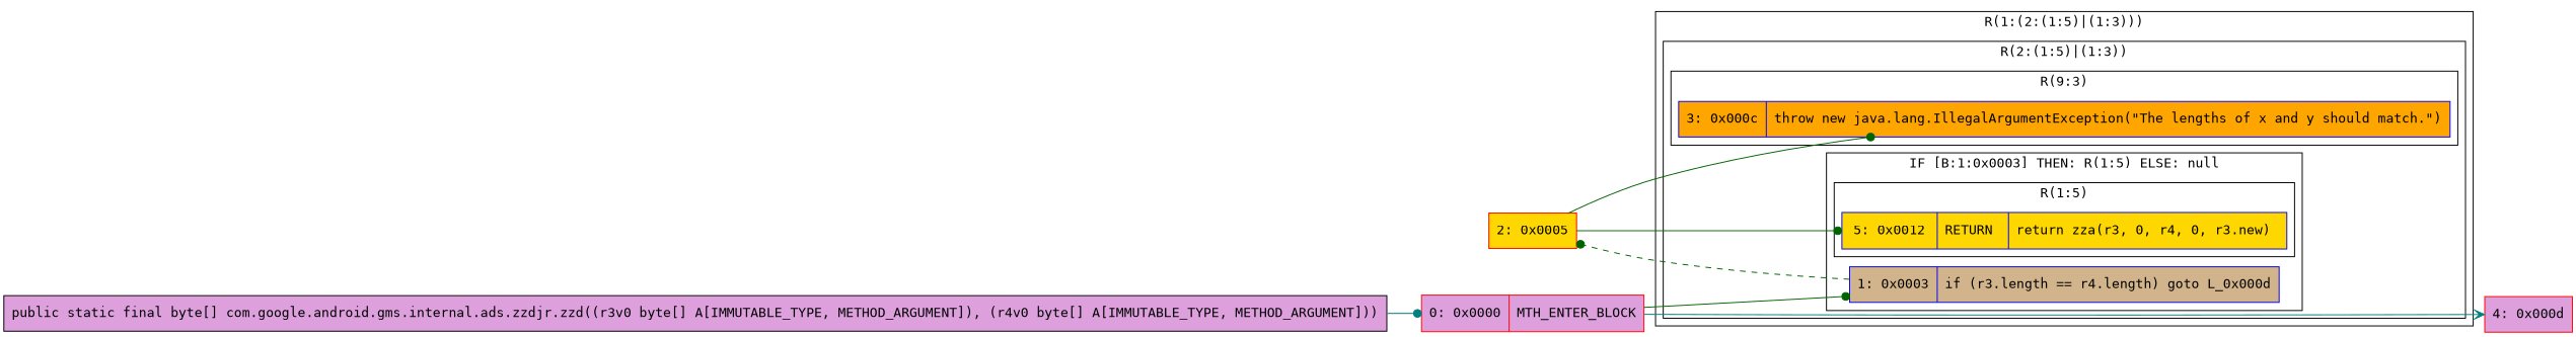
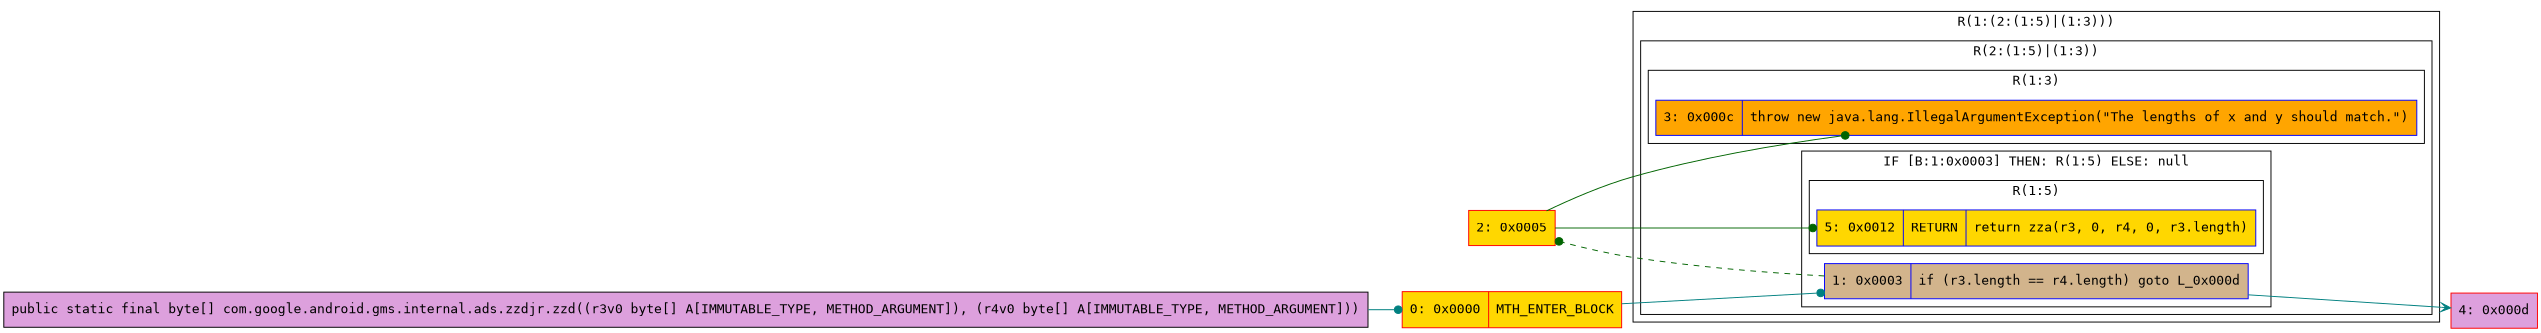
  digraph {
    fontname="DejaVu Sans Mono"
    rankdir=LR
    node [color=blue fillcolor=plum fontname="DejaVu Sans Mono" shape=record style=filled]
    edge [arrowhead=dot color=darkgreen fontname="DejaVu Sans Mono"]
-   n1 [fillcolor=gold label="{5\:\ 0x0012|RETURN\l|return zza(r3, 0, r4, 0, r3.new)\l}"]
+   n1 [fillcolor=gold label="{5\:\ 0x0012|RETURN\l|return zza(r3, 0, r4, 0, r3.length)\l}"]
    n2 [fillcolor=tan label="{1\:\ 0x0003|if (r3.length == r4.length) goto L_0x000d\l}"]
    n3 [fillcolor=orange label="{3\:\ 0x000c|throw new java.lang.IllegalArgumentException(\"The lengths of x and y should match.\")\l}"]
    n4 [color=red fillcolor=gold label="{2\:\ 0x0005}"]
    n5 [color=red label="{4\:\ 0x000d}"]
-   n6 [color=red label="{0\:\ 0x0000|MTH_ENTER_BLOCK\l}"]
+   n6 [color=red fillcolor=gold label="{0\:\ 0x0000|MTH_ENTER_BLOCK\l}"]
    n7 [label="{public static final byte[] com.google.android.gms.internal.ads.zzdjr.zzd((r3v0 byte[] A[IMMUTABLE_TYPE, METHOD_ARGUMENT]), (r4v0 byte[] A[IMMUTABLE_TYPE, METHOD_ARGUMENT])) }" color=""]
    subgraph cluster_1 {
      label="R(1:(2:(1:5)|(1:3)))"
      subgraph cluster_2 {
        label="R(2:(1:5)|(1:3))"
        subgraph cluster_3 {
          label="IF [B:1:0x0003] THEN: R(1:5) ELSE: null"
          n2
          subgraph cluster_4 {
            label="R(1:5)"
            n1
          }
        }
        subgraph cluster_5 {
-         label="R(9:3)"
+         label="R(1:3)"
          n3
        }
      }
    }
    n2 -> n4 [style=dashed]
-   n6 -> n5 [arrowhead=vee color=teal]
+   n2 -> n5 [arrowhead=vee color=teal]
    n4 -> n1
    n4 -> n3
-   n6 -> n2
+   n6 -> n2 [color=teal]
    n7 -> n6 [color=teal]
  }
